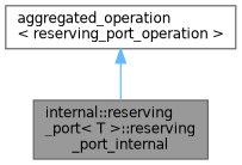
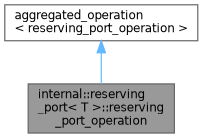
  digraph {
    node [color=gray40 fontname=Helvetica fontsize=10 shape=box style=filled]
-   n1 [fillcolor=grey60 fontcolor=black height=0.2 label="internal::reserving\l_port\< T \>::reserving\l_port_internal" width=0.4]
+   n1 [fillcolor=grey60 fontcolor=black height=0.2 label="internal::reserving\l_port\< T \>::reserving\l_port_operation" width=0.4]
    n2 [fillcolor=white height=0.2 label="aggregated_operation\l\< reserving_port_operation \>" width=0.4]
    n2 -> n1 [color=steelblue1 dir=back fontname=Helvetica fontsize=10 labelfontname=Helvetica labelfontsize=10 style=solid]
  }
